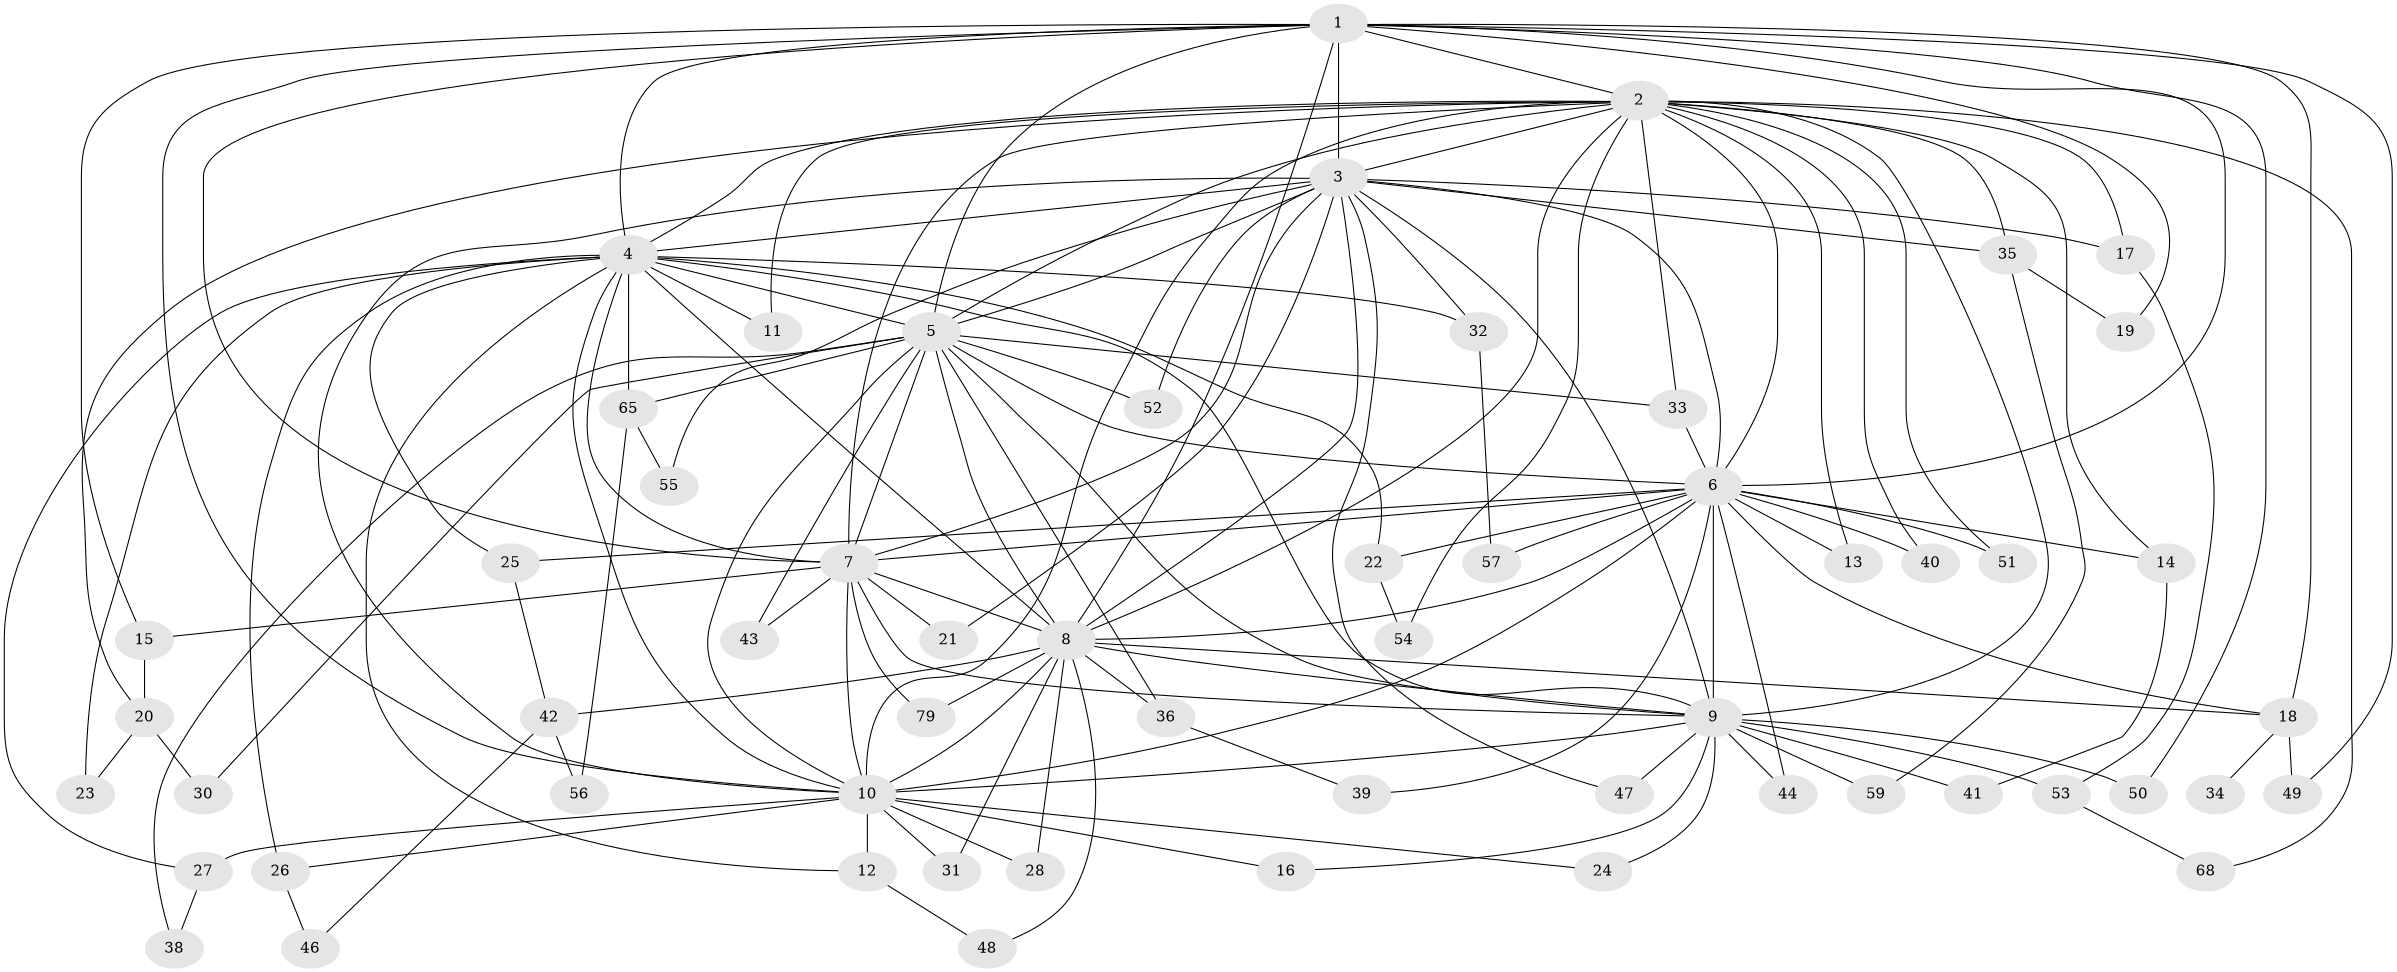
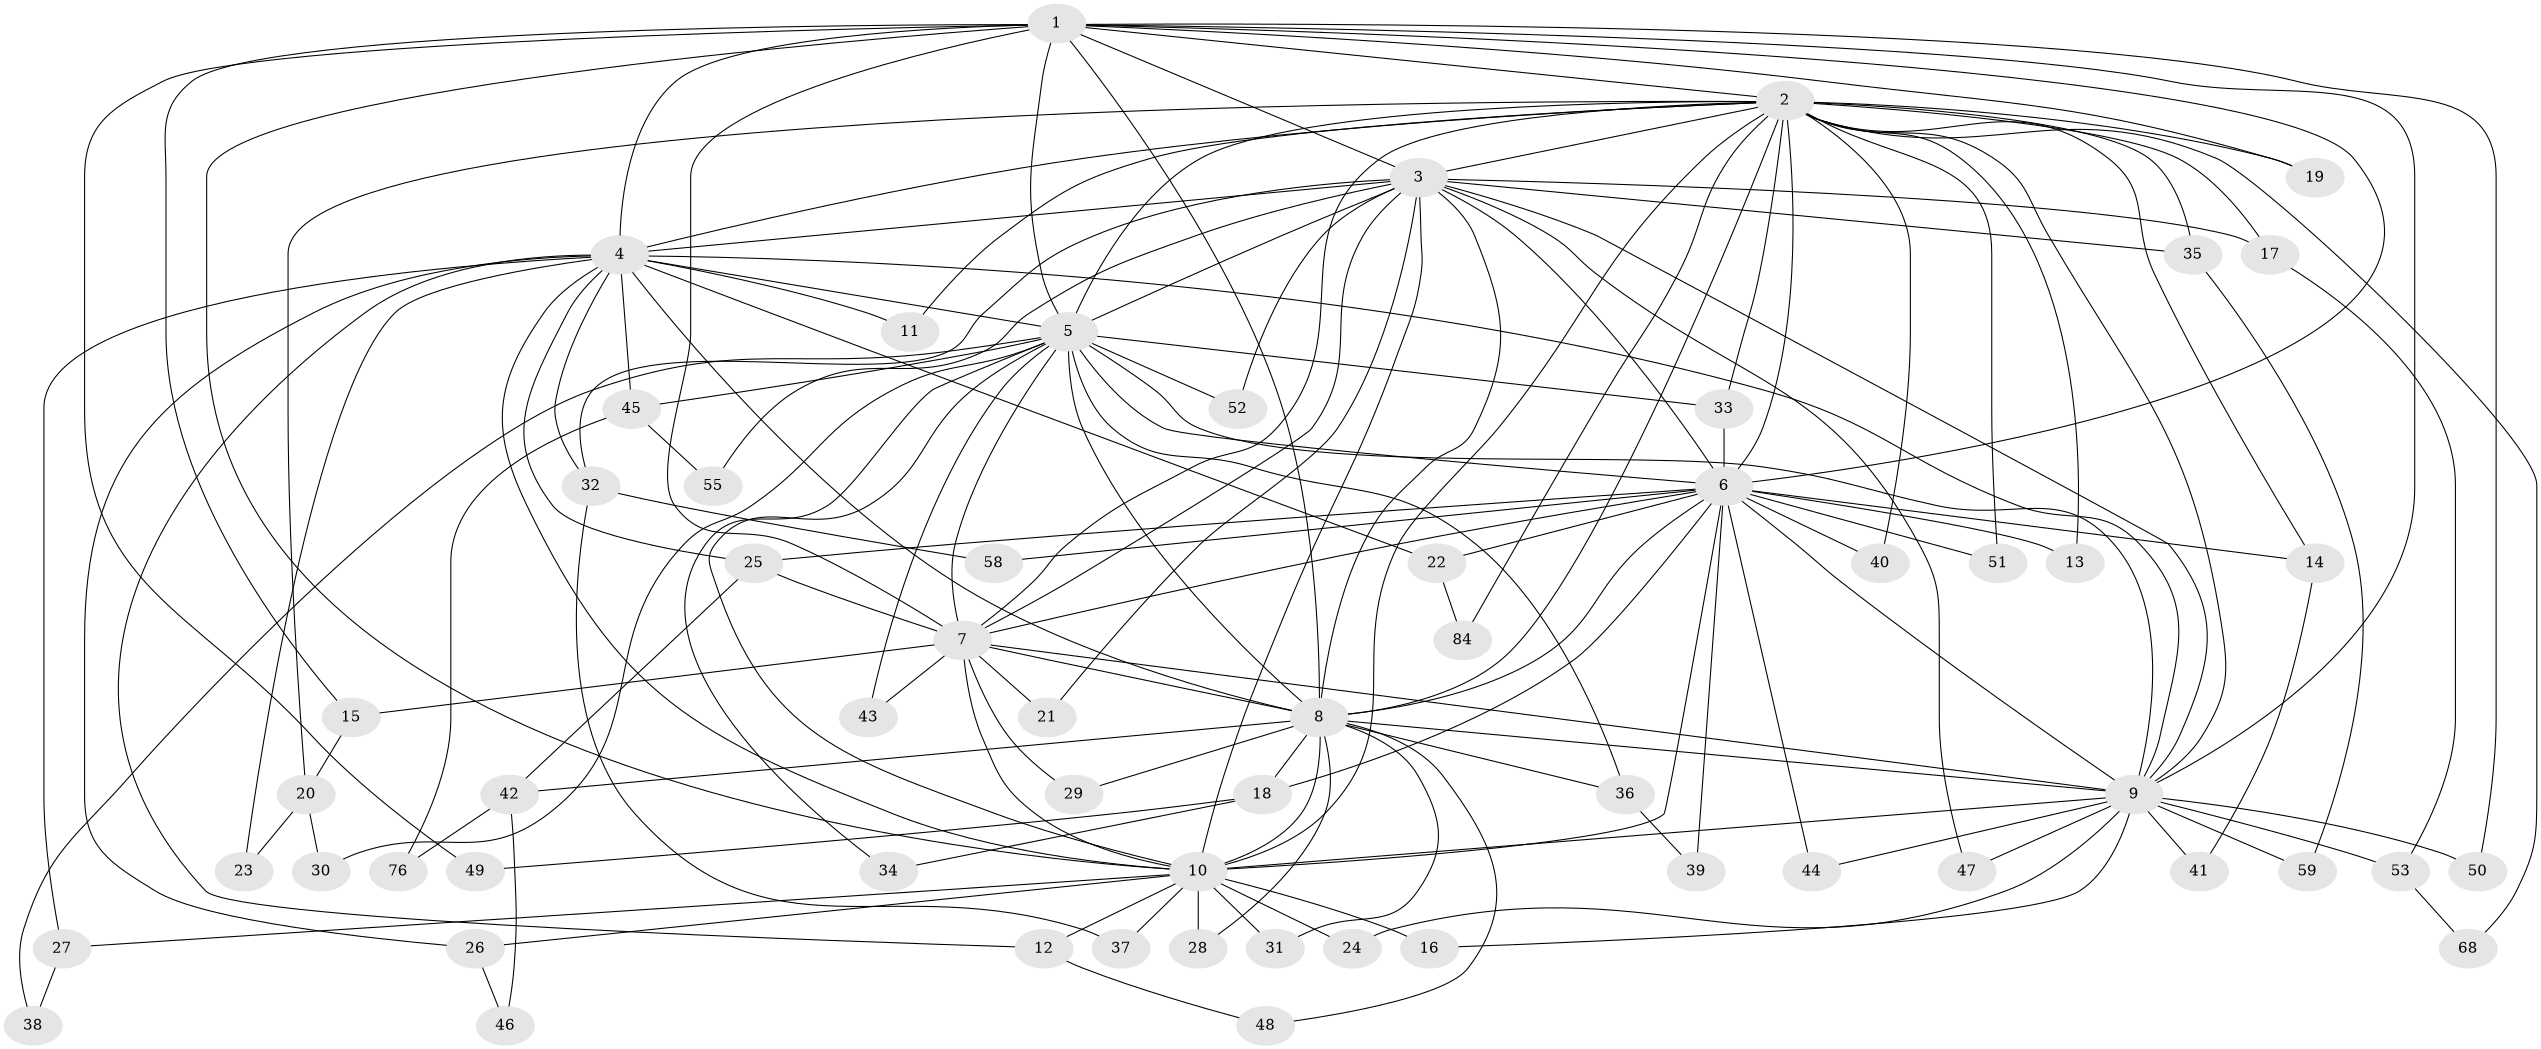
  graph {
    node [color=gray90 style=filled]
    1
    2
    3
    4
    5
    6
    7
    8
    9
    10
    15
    19
    49
    50
    11
    13
    14
    17
    20
    33
    35
    40
    51
-   54
+   54 [label=84]
    n25 [label=68]
    21
    32
    47
    52
    55
    12
    22
    23
    25
    26
    27
-   45 [label=65]
+   45
    30
    34
    36
    38
    43
    18
    39
    44
-   57
-   29 [label=79]
+   57 [label=58]
+   29
    28
    31
    42
    48
    16
    24
    41
    53
    59
+   37
    46
-   56
+   56 [label=76]
    1 -- 2
    1 -- 3
    1 -- 4
    1 -- 5
    1 -- 6
    1 -- 7
    1 -- 8
-   1 -- 18
+   1 -- 9
    1 -- 10
    1 -- 15
    1 -- 19
    1 -- 49
    1 -- 50
    2 -- 3
    2 -- 4
    2 -- 5
    2 -- 6
    2 -- 7
    2 -- 8
    2 -- 9
    2 -- 10
-   35 -- 19
+   2 -- 19
    2 -- 11
    2 -- 13
    2 -- 14
    2 -- 17
    2 -- 20
    2 -- 33
    2 -- 35
    2 -- 40
    2 -- 51
    2 -- 54
    2 -- n25
    3 -- 4
    3 -- 5
    3 -- 6
    3 -- 7
    3 -- 8
    3 -- 9
    3 -- 10
    3 -- 17
    3 -- 35
    3 -- 21
    3 -- 32
    3 -- 47
    3 -- 52
    3 -- 55
    4 -- 5
-   4 -- 7
+   25 -- 7
    4 -- 8
    4 -- 9
    4 -- 10
    4 -- 11
    4 -- 32
    4 -- 12
    4 -- 22
    4 -- 23
    4 -- 25
    4 -- 26
    4 -- 27
    4 -- 45
    5 -- 6
    5 -- 7
    5 -- 8
    5 -- 9
    5 -- 10
    5 -- 33
    5 -- 52
    5 -- 45
    5 -- 30
+   5 -- 34
    5 -- 36
    5 -- 38
    5 -- 43
    6 -- 7
    6 -- 8
    6 -- 9
    6 -- 10
    6 -- 13
    6 -- 14
    6 -- 40
    6 -- 51
    6 -- 22
    6 -- 25
    6 -- 18
    6 -- 39
    6 -- 44
    6 -- 57
    7 -- 8
    7 -- 9
    7 -- 10
    7 -- 15
    7 -- 21
    7 -- 43
    7 -- 29
    8 -- 9
    8 -- 10
    8 -- 36
    8 -- 18
    8 -- 29
    8 -- 28
    8 -- 31
    8 -- 42
    8 -- 48
    9 -- 10
    9 -- 50
    9 -- 47
    9 -- 44
    9 -- 16
    9 -- 24
    9 -- 41
    9 -- 53
    9 -- 59
    10 -- 12
    10 -- 26
    10 -- 27
    10 -- 28
    10 -- 31
    10 -- 16
    10 -- 24
+   10 -- 37
    15 -- 20
    14 -- 41
    17 -- 53
    20 -- 23
    20 -- 30
    33 -- 6
    35 -- 59
    32 -- 57
+   32 -- 37
    12 -- 48
    22 -- 54
    25 -- 42
    26 -- 46
    27 -- 38
    45 -- 55
    45 -- 56
    36 -- 39
    18 -- 49
    18 -- 34
    42 -- 46
    42 -- 56
    53 -- n25
  }
